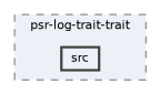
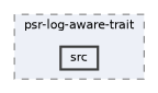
  digraph {
    compound=true
    n1 [color=grey25 fillcolor="#edf0f7" fontname=Helvetica fontsize=10 height=0.2 label=src shape=box style="filled,bold" width=0.4]
    subgraph cluster_1 {
      bgcolor="#edf0f7"
      fontname=Helvetica
      fontsize=10
-     label="psr-log-trait-trait"
+     label="psr-log-aware-trait"
      pencolor=grey50
      style="filled,dashed"
      n1
    }
  }
